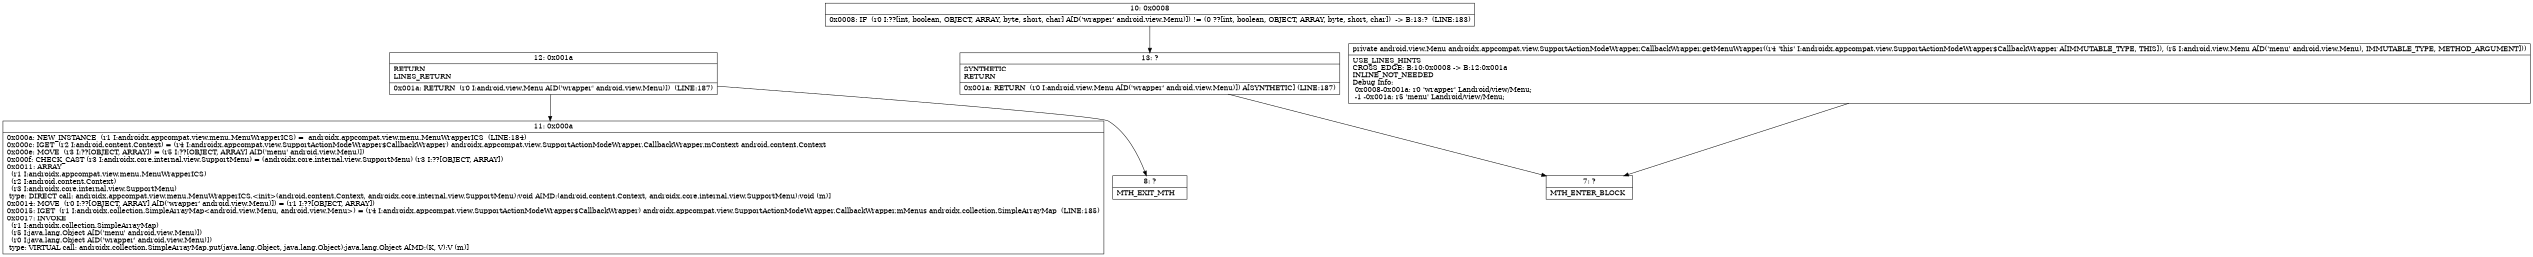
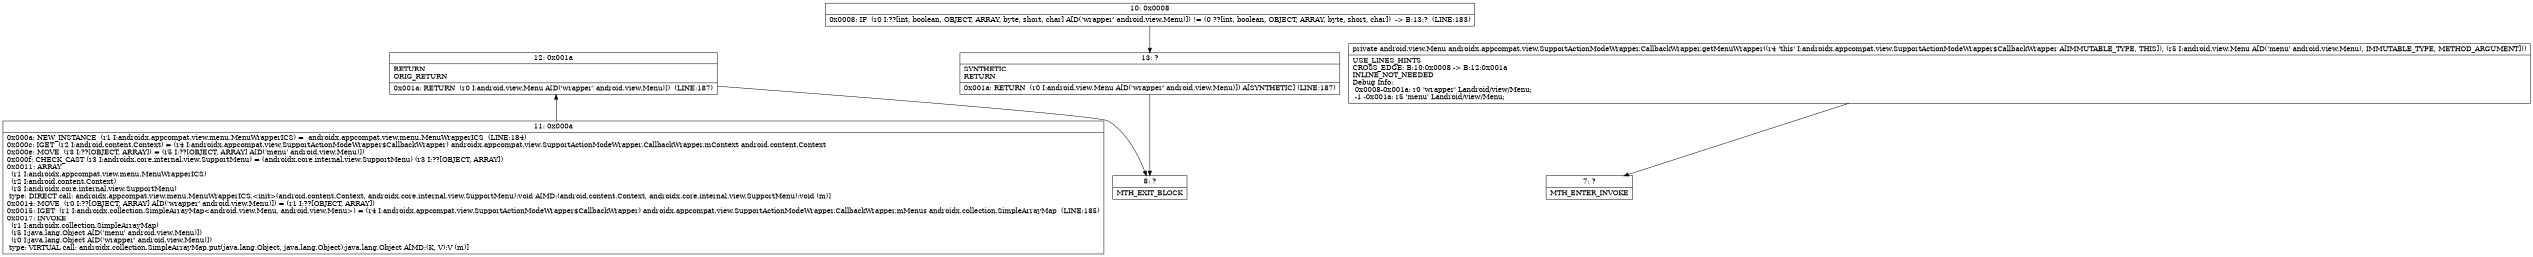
  digraph {
    node [shape=record]
-   n1 [label="{7\:\ ?|MTH_ENTER_BLOCK\l}"]
+   n1 [label="{7\:\ ?|MTH_ENTER_INVOKE\l}"]
    n2 [label="{10\:\ 0x0008|0x0008: IF  (r0 I:??[int, boolean, OBJECT, ARRAY, byte, short, char] A[D('wrapper' android.view.Menu)]) != (0 ??[int, boolean, OBJECT, ARRAY, byte, short, char])  \-\> B:13:?  (LINE:183)\l}"]
    n3 [label="{13\:\ ?|SYNTHETIC\lRETURN\l|0x001a: RETURN  (r0 I:android.view.Menu A[D('wrapper' android.view.Menu)]) A[SYNTHETIC] (LINE:187)\l}"]
    n4 [label="{11\:\ 0x000a|0x000a: NEW_INSTANCE  (r1 I:androidx.appcompat.view.menu.MenuWrapperICS) =  androidx.appcompat.view.menu.MenuWrapperICS  (LINE:184)\l0x000c: IGET  (r2 I:android.content.Context) = (r4 I:androidx.appcompat.view.SupportActionModeWrapper$CallbackWrapper) androidx.appcompat.view.SupportActionModeWrapper.CallbackWrapper.mContext android.content.Context \l0x000e: MOVE  (r3 I:??[OBJECT, ARRAY]) = (r5 I:??[OBJECT, ARRAY] A[D('menu' android.view.Menu)]) \l0x000f: CHECK_CAST (r3 I:androidx.core.internal.view.SupportMenu) = (androidx.core.internal.view.SupportMenu) (r3 I:??[OBJECT, ARRAY]) \l0x0011: ARRAY  \l  (r1 I:androidx.appcompat.view.menu.MenuWrapperICS)\l  (r2 I:android.content.Context)\l  (r3 I:androidx.core.internal.view.SupportMenu)\l type: DIRECT call: androidx.appcompat.view.menu.MenuWrapperICS.\<init\>(android.content.Context, androidx.core.internal.view.SupportMenu):void A[MD:(android.content.Context, androidx.core.internal.view.SupportMenu):void (m)]\l0x0014: MOVE  (r0 I:??[OBJECT, ARRAY] A[D('wrapper' android.view.Menu)]) = (r1 I:??[OBJECT, ARRAY]) \l0x0015: IGET  (r1 I:androidx.collection.SimpleArrayMap\<android.view.Menu, android.view.Menu\>) = (r4 I:androidx.appcompat.view.SupportActionModeWrapper$CallbackWrapper) androidx.appcompat.view.SupportActionModeWrapper.CallbackWrapper.mMenus androidx.collection.SimpleArrayMap  (LINE:185)\l0x0017: INVOKE  \l  (r1 I:androidx.collection.SimpleArrayMap)\l  (r5 I:java.lang.Object A[D('menu' android.view.Menu)])\l  (r0 I:java.lang.Object A[D('wrapper' android.view.Menu)])\l type: VIRTUAL call: androidx.collection.SimpleArrayMap.put(java.lang.Object, java.lang.Object):java.lang.Object A[MD:(K, V):V (m)]\l}"]
-   n5 [label="{12\:\ 0x001a|RETURN\lLINES_RETURN\l|0x001a: RETURN  (r0 I:android.view.Menu A[D('wrapper' android.view.Menu)])  (LINE:187)\l}"]
-   n6 [label="{8\:\ ?|MTH_EXIT_MTH\l}"]
+   n5 [label="{12\:\ 0x001a|RETURN\lORIG_RETURN\l|0x001a: RETURN  (r0 I:android.view.Menu A[D('wrapper' android.view.Menu)])  (LINE:187)\l}"]
+   n6 [label="{8\:\ ?|MTH_EXIT_BLOCK\l}"]
    n7 [label="{private android.view.Menu androidx.appcompat.view.SupportActionModeWrapper.CallbackWrapper.getMenuWrapper((r4 'this' I:androidx.appcompat.view.SupportActionModeWrapper$CallbackWrapper A[IMMUTABLE_TYPE, THIS]), (r5 I:android.view.Menu A[D('menu' android.view.Menu), IMMUTABLE_TYPE, METHOD_ARGUMENT]))  | USE_LINES_HINTS\lCROSS_EDGE: B:10:0x0008 \-\> B:12:0x001a\lINLINE_NOT_NEEDED\lDebug Info:\l  0x0008\-0x001a: r0 'wrapper' Landroid\/view\/Menu;\l  \-1 \-0x001a: r5 'menu' Landroid\/view\/Menu;\l}"]
    n2 -> n3
-   n3 -> n1
-   n5 -> n4
+   n3 -> n6
+   n4 -> n5
    n5 -> n6
    n7 -> n1
  }
